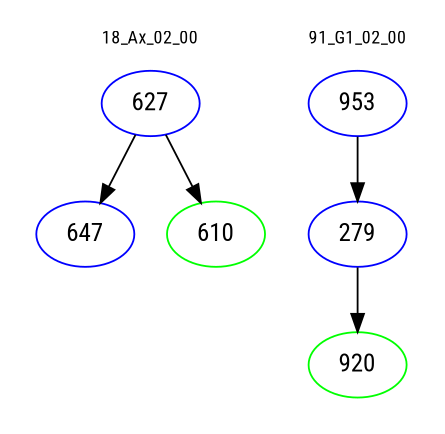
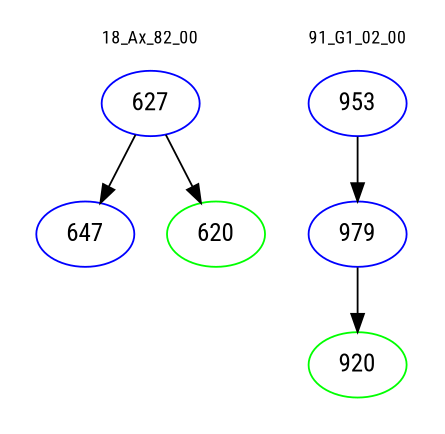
  digraph {
    fontname="Roboto Condensed"
    node [color=blue fontname="Roboto Condensed"]
    edge [color=black fontname="Roboto Condensed"]
    n1 [label=627]
    n2 [label=647]
-   n3 [color=green label=610]
+   n3 [color=green label=620]
    n4 [label=953]
    n5 [color=green label=920]
-   n6 [label=279]
+   n6 [label=979]
    subgraph cluster_1 {
      color=white
      fontsize=10
-     label="18_Ax_02_00"
+     label="18_Ax_82_00"
      n1
      n2
      n3
    }
    subgraph cluster_2 {
      color=white
      fontsize=10
      label="91_G1_02_00"
      n4
      n5
      n6
    }
    n1 -> n2
    n1 -> n3
    n4 -> n6
    n6 -> n5
  }
